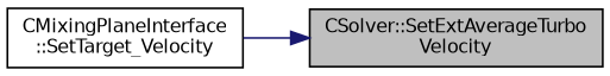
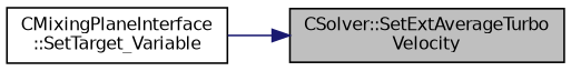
  digraph {
    rankdir=RL
    node [color=black fontname=Helvetica fontsize=10 shape=record style=filled]
    n1 [fillcolor=grey75 fontcolor=black height=0.2 label="CSolver::SetExtAverageTurbo\lVelocity" width=0.4]
-   n2 [fillcolor=white height=0.2 label="CMixingPlaneInterface\l::SetTarget_Velocity" width=0.4]
+   n2 [fillcolor=white height=0.2 label="CMixingPlaneInterface\l::SetTarget_Variable" width=0.4]
    n1 -> n2 [color=midnightblue dir=back fontname=Helvetica fontsize=10 labelfontname=Helvetica labelfontsize=10 style=solid]
  }
